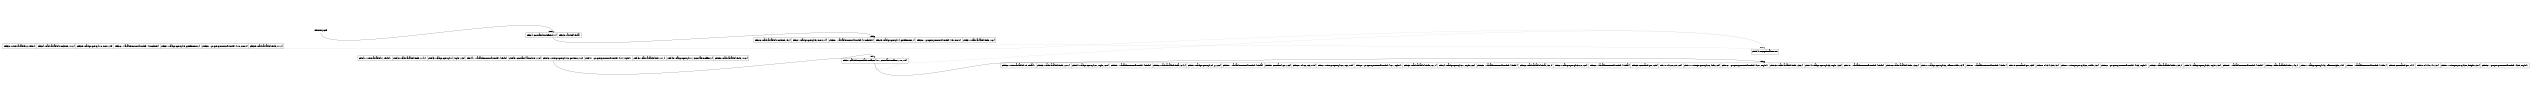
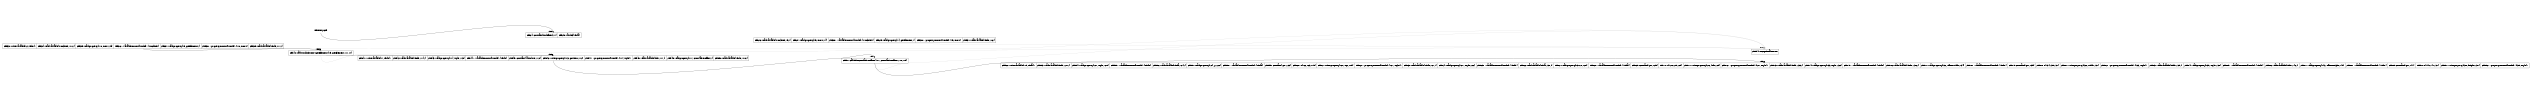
  digraph {
    rankdir=LR
    node [shape=record]
    edge [headport=n tailport=s]
    n1 [label=BB_entry625 shape=none]
    n2 [label="{29524: constant[undefined,v1]|29525: vardecl['_5da']}"]
    n3 [label="{29526: read-variable['MochiKit',v5,-]|29527: read-property[v5,'DOM',v4]|29528: \<variable-non-null-undef\>['MochiKit']|29529: read-property[v4,'getElement',-]|29530: \<property-non-null-undef\>[v5,'DOM']|29531: read-variable['_5d8',v6,-]}"]
    n4 [label="{29594: exceptional-return}"]
    n5 [label="{29533: write-variable[v2,'_5d8']*|29534: read-variable['MochiKit',v10,-]|29535: read-property[v10,'DOM',v9]|29536: \<variable-non-null-undef\>['MochiKit']|29537: read-property[v9,'getElement',-]|29538: \<property-non-null-undef\>[v10,'DOM']|29539: read-variable['_5d9',v11,-]}"]
+   n6 [label="{29540: call-MochiKit.DOM.getElement [v9,'getElement',v11,v7]}"]
    n7 [label="{29541: write-variable[v7,'_5d9']*|29542: read-variable['_5d9',v14,-]|29543: read-property[v14,'style',v13]|29544: \<variable-non-null-undef\>['_5d9']|29545: constant[\"absolute\",v12]|29546: write-property[v13,'position',v12]|29547: \<property-non-null-undef\>[v14,'style']*|29548: read-variable['this',v17,-]|29549: read-property[v17,'cumulativeOffset',-]|29550: read-variable['_5d8',v18,-]}"]
    n8 [label="{29551: call-this.cumulativeOffset [v17,'cumulativeOffset',v18,v15]}"]
    n9 [label="{29552: write-variable[v15,'_5da']*|29553: read-variable['_5d9',v21,-]|29554: read-property[v21,'style',v20]|29555: \<variable-non-null-undef\>['_5d9']|29556: read-variable['_5da',v24,-]|29557: read-property[v24,'y',v22]|29558: \<variable-non-null-undef\>['_5da']|29559: constant[\"px\",v23]|29560: +[v22,v23,v19]|29561: write-property[v20,'top',v19]|29562: \<property-non-null-undef\>[v21,'style']*|29563: read-variable['_5d9',v27,-]|29564: read-property[v27,'style',v26]|29565: \<variable-non-null-undef\>['_5d9']|29566: read-variable['_5da',v30,-]|29567: read-property[v30,'x',v28]|29568: \<variable-non-null-undef\>['_5da']|29569: constant[\"px\",v29]|29570: +[v28,v29,v25]|29571: write-property[v26,'left',v25]|29572: \<property-non-null-undef\>[v27,'style']*|29573: read-variable['_5d9',v33,-]|29574: read-property[v33,'style',v32]|29575: \<variable-non-null-undef\>['_5d9']|29576: read-variable['_5d8',v36,-]|29577: read-property[v36,'offsetWidth',v34]|29578: \<variable-non-null-undef\>['_5d8']|29579: constant[\"px\",v35]|29580: +[v34,v35,v31]|29581: write-property[v32,'width',v31]|29582: \<property-non-null-undef\>[v33,'style']*|29583: read-variable['_5d9',v39,-]|29584: read-property[v39,'style',v38]|29585: \<variable-non-null-undef\>['_5d9']|29586: read-variable['_5d8',v42,-]|29587: read-property[v42,'offsetHeight',v40]|29588: \<variable-non-null-undef\>['_5d8']|29589: constant[\"px\",v41]|29590: +[v40,v41,v37]|29591: write-property[v38,'height',v37]|29592: \<property-non-null-undef\>[v39,'style']*}"]
    n1 -> n2 [headlabel="    7991"]
-   n2 -> n3 [headlabel="      7992"]
    n3 -> n4 [color=gray headlabel="      8000"]
    n5 -> n4 [color=gray]
+   n5 -> n6 [headlabel="      7995"]
+   n6 -> n4 [color=gray]
+   n6 -> n7 [headlabel="      7996"]
    n7 -> n8 [headlabel="      7997"]
    n8 -> n4 [color=gray]
    n8 -> n9 [headlabel="      7998"]
  }
